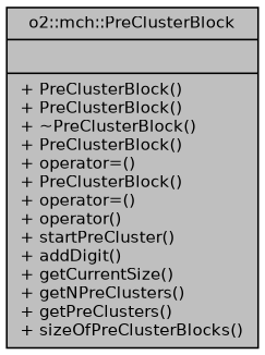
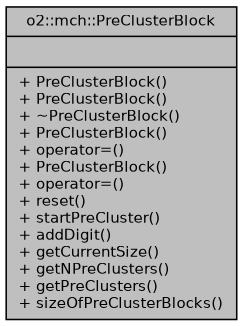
  digraph {
-   n1 [color=black fillcolor=grey75 fontcolor=black fontname=Helvetica fontsize=10 height=0.2 label="{o2::mch::PreClusterBlock\n||+ PreClusterBlock()\l+ PreClusterBlock()\l+ ~PreClusterBlock()\l+ PreClusterBlock()\l+ operator=()\l+ PreClusterBlock()\l+ operator=()\l+ operator()\l+ startPreCluster()\l+ addDigit()\l+ getCurrentSize()\l+ getNPreClusters()\l+ getPreClusters()\l+ sizeOfPreClusterBlocks()\l}" shape=record style=filled width=0.4]
+   n1 [color=black fillcolor=grey75 fontcolor=black fontname=Helvetica fontsize=10 height=0.2 label="{o2::mch::PreClusterBlock\n||+ PreClusterBlock()\l+ PreClusterBlock()\l+ ~PreClusterBlock()\l+ PreClusterBlock()\l+ operator=()\l+ PreClusterBlock()\l+ operator=()\l+ reset()\l+ startPreCluster()\l+ addDigit()\l+ getCurrentSize()\l+ getNPreClusters()\l+ getPreClusters()\l+ sizeOfPreClusterBlocks()\l}" shape=record style=filled width=0.4]
  }
